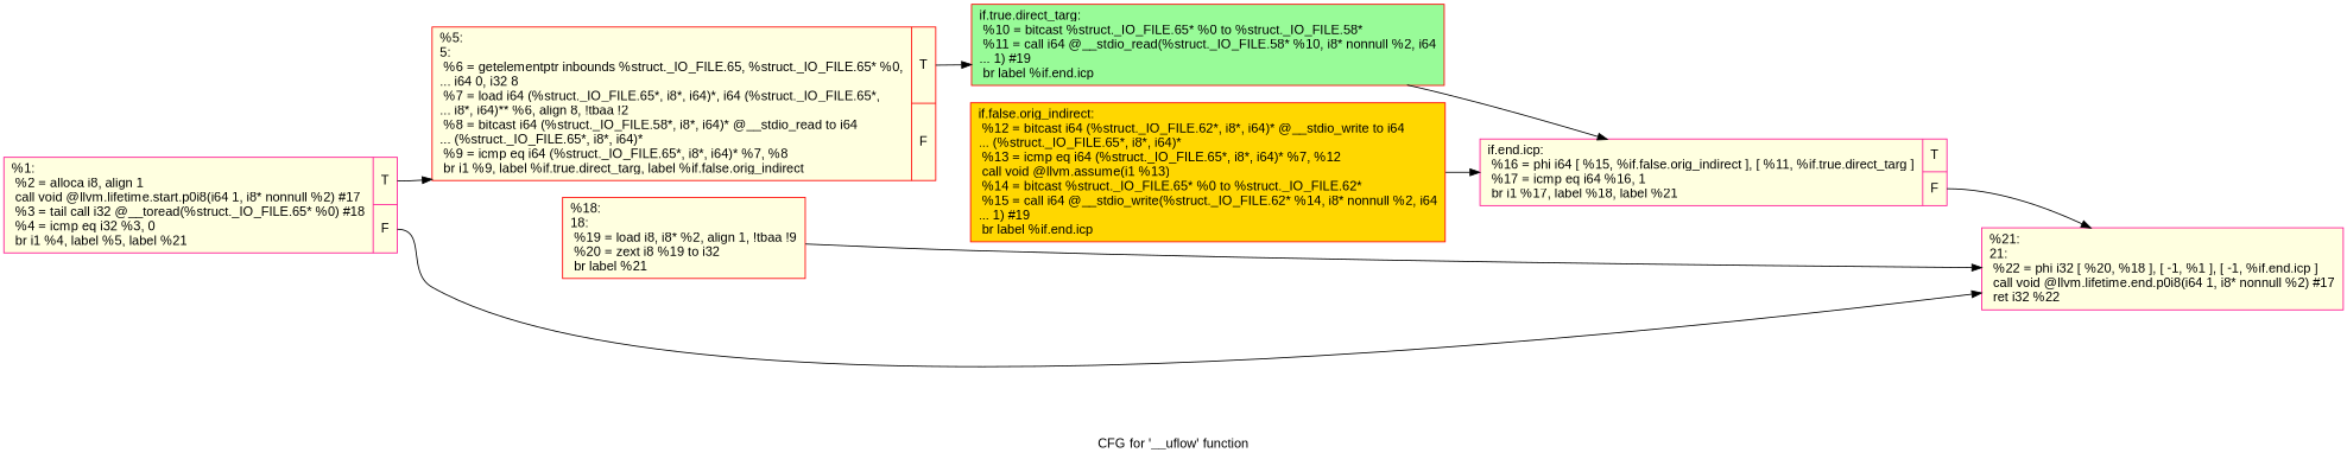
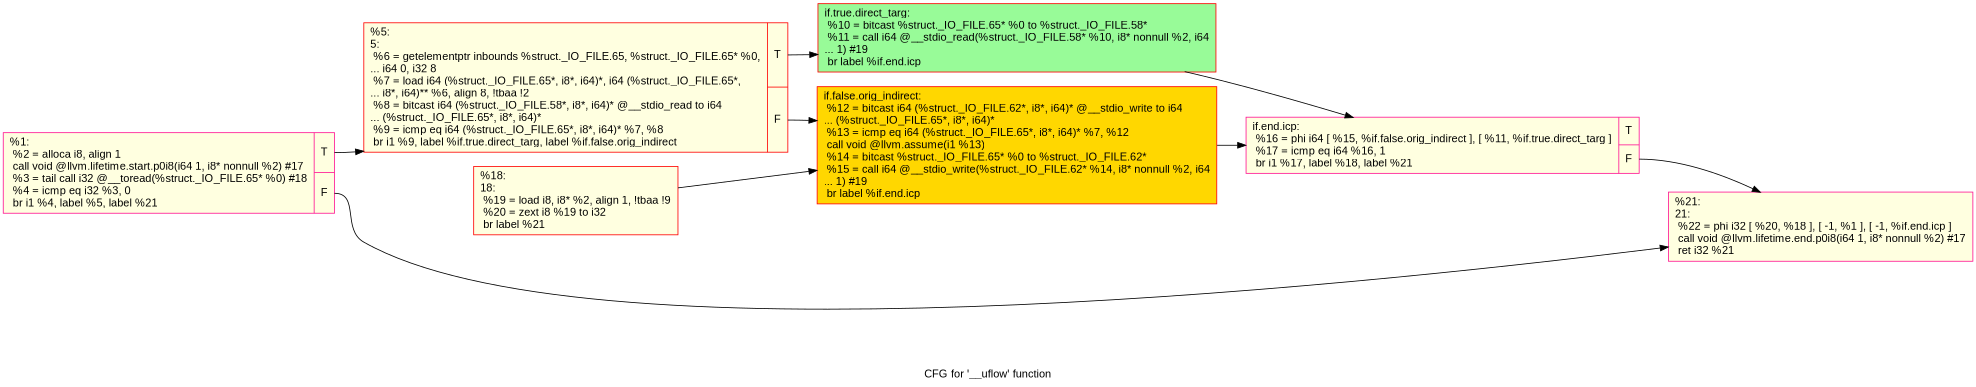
  digraph {
    fontname="Liberation Sans"
    label="CFG for '__uflow' function"
    rankdir=LR
    node [color=red fillcolor=lightyellow fontname="Liberation Sans" shape=record style=filled]
    edge [fontname="Liberation Sans"]
    n1 [color=deeppink label="{%1:\l  %2 = alloca i8, align 1\l  call void @llvm.lifetime.start.p0i8(i64 1, i8* nonnull %2) #17\l  %3 = tail call i32 @__toread(%struct._IO_FILE.65* %0) #18\l  %4 = icmp eq i32 %3, 0\l  br i1 %4, label %5, label %21\l|{<s0>T|<s1>F}}"]
    n2 [label="{%5:\l5:                                                \l  %6 = getelementptr inbounds %struct._IO_FILE.65, %struct._IO_FILE.65* %0,\l... i64 0, i32 8\l  %7 = load i64 (%struct._IO_FILE.65*, i8*, i64)*, i64 (%struct._IO_FILE.65*,\l... i8*, i64)** %6, align 8, !tbaa !2\l  %8 = bitcast i64 (%struct._IO_FILE.58*, i8*, i64)* @__stdio_read to i64\l... (%struct._IO_FILE.65*, i8*, i64)*\l  %9 = icmp eq i64 (%struct._IO_FILE.65*, i8*, i64)* %7, %8\l  br i1 %9, label %if.true.direct_targ, label %if.false.orig_indirect\l|{<s0>T|<s1>F}}"]
-   n3 [color=deeppink label="{%21:\l21:                                               \l  %22 = phi i32 [ %20, %18 ], [ -1, %1 ], [ -1, %if.end.icp ]\l  call void @llvm.lifetime.end.p0i8(i64 1, i8* nonnull %2) #17\l  ret i32 %22\l}"]
+   n3 [color=deeppink label="{%21:\l21:                                               \l  %22 = phi i32 [ %20, %18 ], [ -1, %1 ], [ -1, %if.end.icp ]\l  call void @llvm.lifetime.end.p0i8(i64 1, i8* nonnull %2) #17\l  ret i32 %21\l}"]
    n4 [fillcolor=palegreen label="{if.true.direct_targ:                              \l  %10 = bitcast %struct._IO_FILE.65* %0 to %struct._IO_FILE.58*\l  %11 = call i64 @__stdio_read(%struct._IO_FILE.58* %10, i8* nonnull %2, i64\l... 1) #19\l  br label %if.end.icp\l}"]
    n5 [fillcolor=gold label="{if.false.orig_indirect:                           \l  %12 = bitcast i64 (%struct._IO_FILE.62*, i8*, i64)* @__stdio_write to i64\l... (%struct._IO_FILE.65*, i8*, i64)*\l  %13 = icmp eq i64 (%struct._IO_FILE.65*, i8*, i64)* %7, %12\l  call void @llvm.assume(i1 %13)\l  %14 = bitcast %struct._IO_FILE.65* %0 to %struct._IO_FILE.62*\l  %15 = call i64 @__stdio_write(%struct._IO_FILE.62* %14, i8* nonnull %2, i64\l... 1) #19\l  br label %if.end.icp\l}"]
    n6 [color=deeppink label="{if.end.icp:                                       \l  %16 = phi i64 [ %15, %if.false.orig_indirect ], [ %11, %if.true.direct_targ ]\l  %17 = icmp eq i64 %16, 1\l  br i1 %17, label %18, label %21\l|{<s0>T|<s1>F}}"]
    n7 [label="{%18:\l18:                                               \l  %19 = load i8, i8* %2, align 1, !tbaa !9\l  %20 = zext i8 %19 to i32\l  br label %21\l}"]
    n1 -> n2 [tailport=s0]
    n1 -> n3 [tailport=s1]
    n2 -> n4 [tailport=s0]
+   n2 -> n5 [tailport=s1]
    n4 -> n6
    n5 -> n6
    n6 -> n3 [tailport=s1]
-   n7 -> n3
+   n7 -> n5
  }
